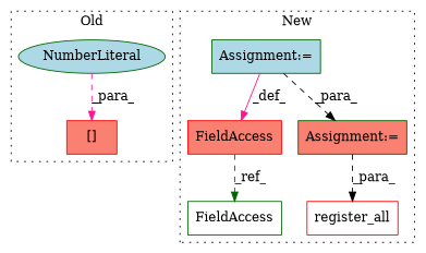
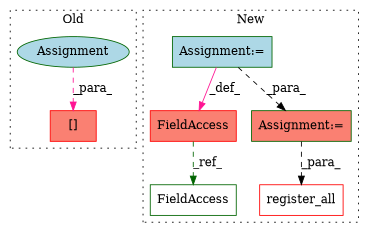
  digraph {
    node [a=7 l=1 shape=box style=filled fillcolor=salmon color=darkgreen]
    edge [color=deeppink style=dashed]
    n1 [a=2 l="38,1" label="[]" s="1582,1621" color=red]
-   n2 [a=34 label=NumberLiteral s=1620 shape=ellipse fillcolor=lightblue]
+   n2 [a=34 label=Assignment s=1620 shape=ellipse fillcolor=lightblue]
    n3 [a=32 l="13,1" label=register_all s="1379,1462" fillcolor=white color=red]
    n4 [label="Assignment:=" s=908 fillcolor=lightblue]
    n5 [a=22 l=31 label=FieldAccess s=1090 color=red]
    n6 [a=22 l=31 label=FieldAccess s=1402 fillcolor=white]
    n7 [label="Assignment:=" s=1243]
    subgraph cluster_1 {
      label=Old
      style=dotted
      n1
      n2
    }
    subgraph cluster_2 {
      label=New
      style=dotted
      n3
      n4
      n5
      n6
      n7
    }
    n2 -> n1 [label=_para_]
    n4 -> n5 [label=_def_ style=solid]
    n4 -> n7 [label=_para_ color=black]
    n5 -> n6 [label=_ref_ color=darkgreen]
    n7 -> n3 [label=_para_ color=black]
  }
